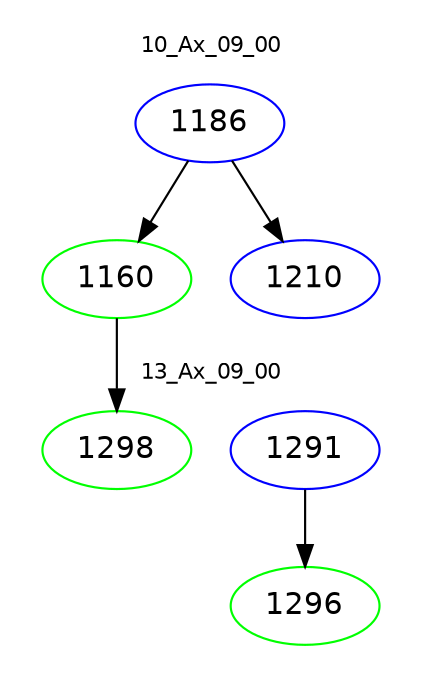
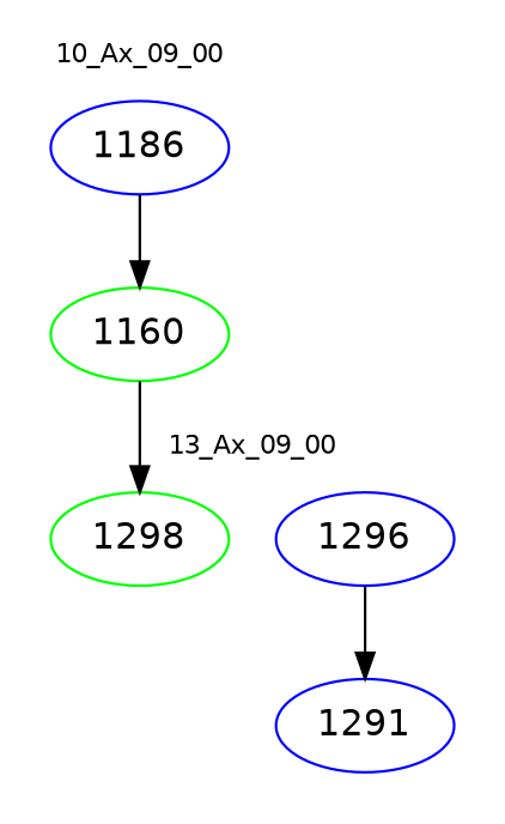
  digraph {
    fontname="DejaVu Sans"
    node [color=blue fontname="DejaVu Sans"]
    edge [color=black fontname="DejaVu Sans"]
-   n1 [color=green label=1296]
+   n1 [label=1296]
    n2 [label=1291]
    n3 [color=green label=1298]
    n4 [label=1186]
    n5 [color=green label=1160]
-   n6 [label=1210]
    subgraph cluster_1 {
      color=white
      fontsize=10
      label="13_Ax_09_00"
      n1
      n2
      n3
    }
    subgraph cluster_2 {
      color=white
      fontsize=10
      label="10_Ax_09_00"
      n4
      n5
-     n6
    }
-   n2 -> n1
+   n1 -> n2
    n4 -> n5
-   n4 -> n6
    n5 -> n3
  }
